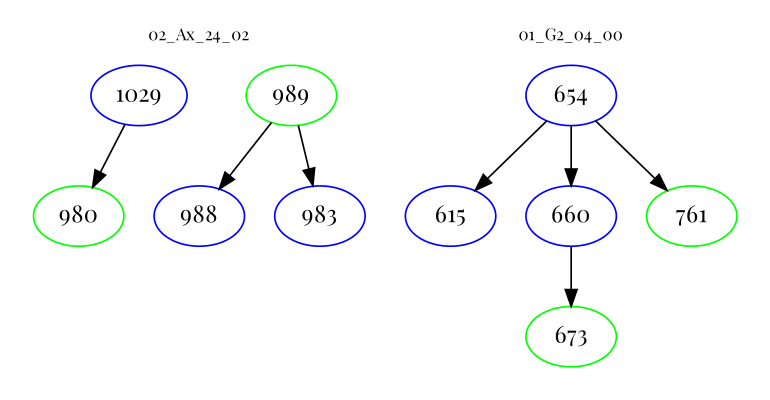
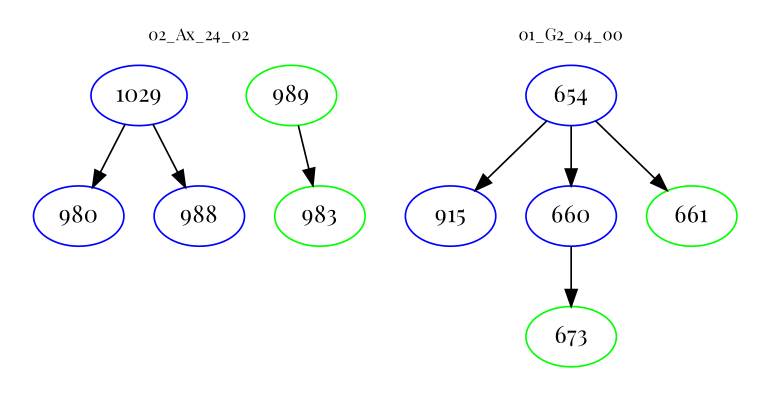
  digraph {
    fontname="Playfair Display"
    node [color=green fontname="Playfair Display"]
    edge [color=black fontname="Playfair Display"]
    n1 [label=989]
    n2 [color=blue label=1029]
-   n3 [color=blue label=983]
+   n3 [label=983]
    n4 [color=blue label=988]
-   n5 [label=980]
+   n5 [color=blue label=980]
    n6 [color=blue label=654]
-   n7 [color=blue label=615]
+   n7 [color=blue label=915]
    n8 [color=blue label=660]
-   n9 [label=761]
+   n9 [label=661]
    n10 [label=673]
    subgraph cluster_1 {
      color=white
      fontsize=10
      label="02_Ax_24_02"
      n1
      n2
      n3
      n4
      n5
    }
    subgraph cluster_2 {
      color=white
      fontsize=10
      label="01_G2_04_00"
      n6
      n7
      n8
      n9
      n10
    }
    n1 -> n3
-   n1 -> n4
+   n2 -> n4
    n2 -> n5
    n6 -> n7
    n6 -> n8
    n6 -> n9
    n8 -> n10
  }
